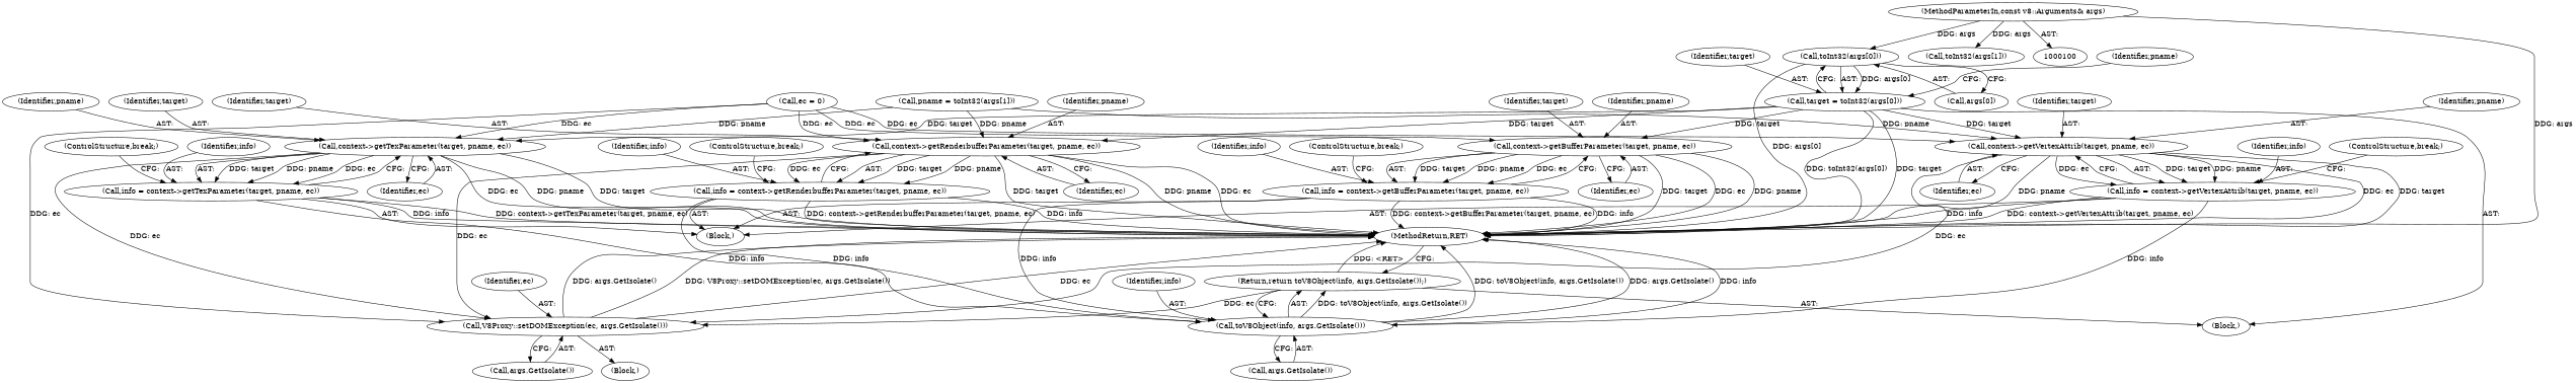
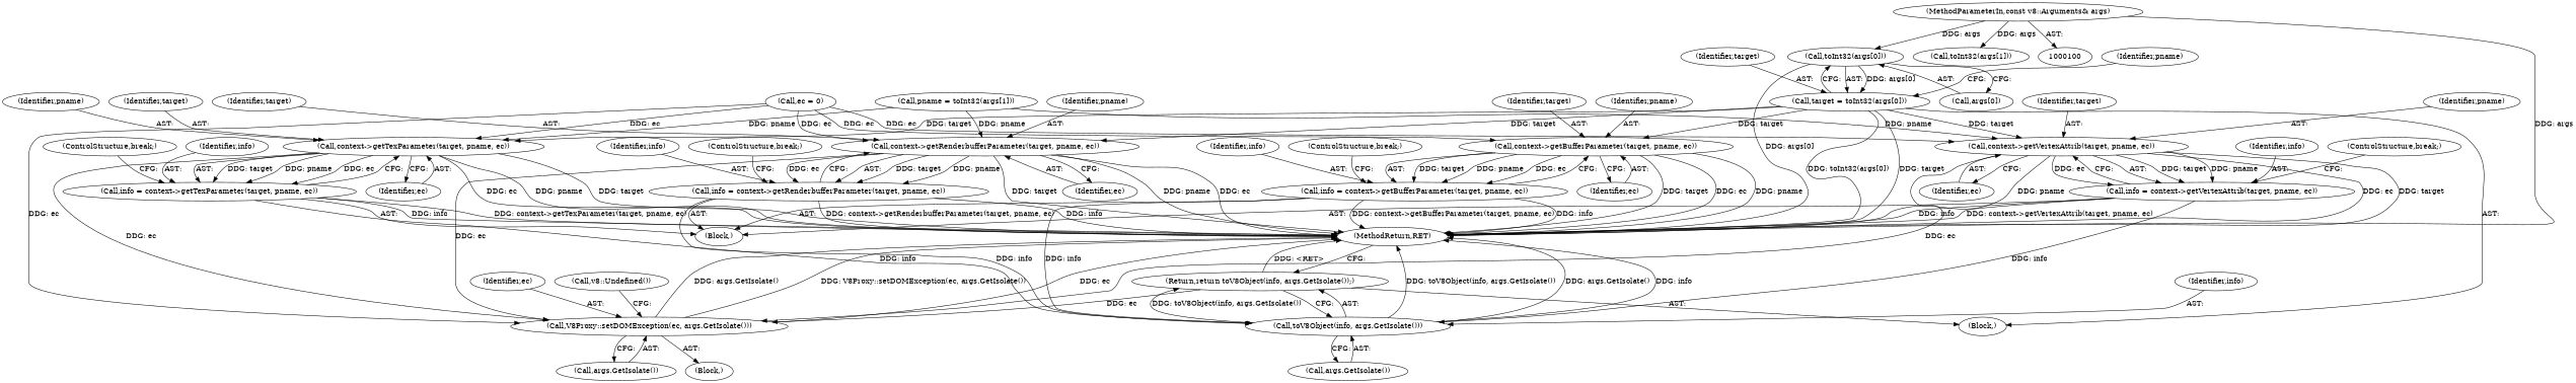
  digraph {
    n1 [label="(Call,toInt32(args[0]))"]
    n2 [label="(Call,target = toInt32(args[0]))"]
    n3 [label="(Call,args[0])"]
    n4 [label="(MethodReturn,RET)"]
    n5 [label="(Call,context->getBufferParameter(target, pname, ec))"]
    n6 [label="(Call,context->getRenderbufferParameter(target, pname, ec))"]
    n7 [label="(Call,context->getTexParameter(target, pname, ec))"]
    n8 [label="(Call,context->getVertexAttrib(target, pname, ec))"]
    n9 [label="(Block,)"]
    n10 [label="(Return,return toV8Object(info, args.GetIsolate());)"]
    n11 [label="(MethodParameterIn,const v8::Arguments& args)"]
    n12 [label="(Call,toInt32(args[1]))"]
    1000100
    n14 [label="(Call,info = context->getBufferParameter(target, pname, ec))"]
    n15 [label="(Identifier,ec)"]
    n16 [label="(Call,V8Proxy::setDOMException(ec, args.GetIsolate()))"]
    n17 [label="(Call,info = context->getRenderbufferParameter(target, pname, ec))"]
    n18 [label="(Identifier,ec)"]
    n19 [label="(Call,info = context->getTexParameter(target, pname, ec))"]
    n20 [label="(Identifier,ec)"]
    n21 [label="(Call,info = context->getVertexAttrib(target, pname, ec))"]
    n22 [label="(Identifier,ec)"]
    n23 [label="(Call,toV8Object(info, args.GetIsolate()))"]
    n24 [label="(Block,)"]
    n25 [label="(Block,)"]
    n26 [label="(Call,args.GetIsolate())"]
    n27 [label="(Call,args.GetIsolate())"]
    n28 [label="(Identifier,target)"]
    n29 [label="(Call,pname = toInt32(args[1]))"]
    n30 [label="(Identifier,target)"]
    n31 [label="(Identifier,pname)"]
    n32 [label="(Identifier,ec)"]
    n33 [label="(Identifier,pname)"]
    n34 [label="(Identifier,pname)"]
+   n35 [label="(Call,v8::Undefined())"]
    n36 [label="(Identifier,info)"]
    n37 [label="(ControlStructure,break;)"]
    n38 [label="(Identifier,target)"]
    n39 [label="(Identifier,info)"]
    n40 [label="(Identifier,info)"]
    n41 [label="(Identifier,info)"]
    n42 [label="(ControlStructure,break;)"]
    n43 [label="(Identifier,pname)"]
    n44 [label="(Identifier,info)"]
    n45 [label="(ControlStructure,break;)"]
    n46 [label="(Identifier,pname)"]
    n47 [label="(Call,ec = 0)"]
    n48 [label="(ControlStructure,break;)"]
    n49 [label="(Identifier,target)"]
    n50 [label="(Identifier,target)"]
    n1 -> n2 [label="AST: "]
    n1 -> n2 [label="DDG: args[0]"]
    n1 -> n3 [label="CFG: "]
    n1 -> n4 [label="DDG: args[0]"]
    n2 -> n1 [label="CFG: "]
    n2 -> n4 [label="DDG: toInt32(args[0])"]
    n2 -> n4 [label="DDG: target"]
    n2 -> n5 [label="DDG: target"]
    n2 -> n6 [label="DDG: target"]
    n2 -> n7 [label="DDG: target"]
    n2 -> n8 [label="DDG: target"]
    n2 -> n9 [label="AST: "]
    n3 -> n1 [label="AST: "]
    n4 -> n10 [label="CFG: "]
    n5 -> n4 [label="DDG: target"]
    n5 -> n4 [label="DDG: ec"]
    n5 -> n4 [label="DDG: pname"]
    n5 -> n14 [label="AST: "]
    n5 -> n14 [label="DDG: target"]
    n5 -> n14 [label="DDG: pname"]
    n5 -> n14 [label="DDG: ec"]
    n5 -> n15 [label="CFG: "]
    n6 -> n4 [label="DDG: pname"]
    n6 -> n4 [label="DDG: ec"]
    n6 -> n4 [label="DDG: target"]
    n6 -> n16 [label="DDG: ec"]
    n6 -> n17 [label="AST: "]
    n6 -> n17 [label="DDG: target"]
    n6 -> n17 [label="DDG: pname"]
    n6 -> n17 [label="DDG: ec"]
    n6 -> n18 [label="CFG: "]
    n7 -> n4 [label="DDG: ec"]
    n7 -> n4 [label="DDG: pname"]
    n7 -> n4 [label="DDG: target"]
    n7 -> n16 [label="DDG: ec"]
    n7 -> n19 [label="AST: "]
    n7 -> n19 [label="DDG: target"]
    n7 -> n19 [label="DDG: pname"]
    n7 -> n19 [label="DDG: ec"]
    n7 -> n20 [label="CFG: "]
    n8 -> n4 [label="DDG: ec"]
    n8 -> n4 [label="DDG: target"]
    n8 -> n4 [label="DDG: pname"]
    n8 -> n16 [label="DDG: ec"]
    n8 -> n21 [label="AST: "]
    n8 -> n21 [label="DDG: target"]
    n8 -> n21 [label="DDG: pname"]
    n8 -> n21 [label="DDG: ec"]
    n8 -> n22 [label="CFG: "]
    n10 -> n4 [label="DDG: <RET>"]
    n10 -> n9 [label="AST: "]
    n10 -> n16 [label="DDG: ec"]
    n10 -> n23 [label="CFG: "]
    n11 -> n1 [label="DDG: args"]
    n11 -> n4 [label="DDG: args"]
    n11 -> n12 [label="DDG: args"]
    n11 -> 1000100 [label="AST: "]
    n14 -> n4 [label="DDG: context->getBufferParameter(target, pname, ec)"]
    n14 -> n4 [label="DDG: info"]
    n14 -> n5 [label="CFG: "]
    n14 -> n23 [label="DDG: info"]
    n14 -> n24 [label="AST: "]
    n15 -> n5 [label="AST: "]
    n16 -> n4 [label="DDG: args.GetIsolate()"]
    n16 -> n4 [label="DDG: V8Proxy::setDOMException(ec, args.GetIsolate())"]
    n16 -> n4 [label="DDG: ec"]
    n16 -> n25 [label="AST: "]
    n16 -> n26 [label="CFG: "]
    n17 -> n4 [label="DDG: context->getRenderbufferParameter(target, pname, ec)"]
    n17 -> n4 [label="DDG: info"]
    n17 -> n6 [label="CFG: "]
    n17 -> n23 [label="DDG: info"]
    n17 -> n24 [label="AST: "]
    n18 -> n6 [label="AST: "]
    n19 -> n4 [label="DDG: context->getTexParameter(target, pname, ec)"]
    n19 -> n4 [label="DDG: info"]
    n19 -> n7 [label="CFG: "]
    n19 -> n23 [label="DDG: info"]
    n19 -> n24 [label="AST: "]
    n20 -> n7 [label="AST: "]
    n21 -> n4 [label="DDG: info"]
    n21 -> n4 [label="DDG: context->getVertexAttrib(target, pname, ec)"]
    n21 -> n8 [label="CFG: "]
    n21 -> n23 [label="DDG: info"]
    n21 -> n24 [label="AST: "]
    n22 -> n8 [label="AST: "]
    n23 -> n4 [label="DDG: toV8Object(info, args.GetIsolate())"]
    n23 -> n4 [label="DDG: args.GetIsolate()"]
    n23 -> n4 [label="DDG: info"]
    n23 -> n10 [label="AST: "]
    n23 -> n10 [label="DDG: toV8Object(info, args.GetIsolate())"]
    n23 -> n27 [label="CFG: "]
    n26 -> n16 [label="AST: "]
    n27 -> n23 [label="AST: "]
    n28 -> n8 [label="AST: "]
    n29 -> n6 [label="DDG: pname"]
    n29 -> n7 [label="DDG: pname"]
    n29 -> n8 [label="DDG: pname"]
    n30 -> n2 [label="AST: "]
    n31 -> n6 [label="AST: "]
    n32 -> n16 [label="AST: "]
    n33 -> n5 [label="AST: "]
    n34 -> n8 [label="AST: "]
+   n35 -> n16 [label="CFG: "]
    n36 -> n14 [label="AST: "]
    n37 -> n19 [label="CFG: "]
    n38 -> n5 [label="AST: "]
    n39 -> n19 [label="AST: "]
    n40 -> n21 [label="AST: "]
    n41 -> n17 [label="AST: "]
    n42 -> n21 [label="CFG: "]
    n43 -> n2 [label="CFG: "]
    n44 -> n23 [label="AST: "]
    n45 -> n17 [label="CFG: "]
    n46 -> n7 [label="AST: "]
    n47 -> n5 [label="DDG: ec"]
    n47 -> n6 [label="DDG: ec"]
    n47 -> n7 [label="DDG: ec"]
    n47 -> n8 [label="DDG: ec"]
    n47 -> n16 [label="DDG: ec"]
    n48 -> n14 [label="CFG: "]
    n49 -> n6 [label="AST: "]
    n50 -> n7 [label="AST: "]
  }
